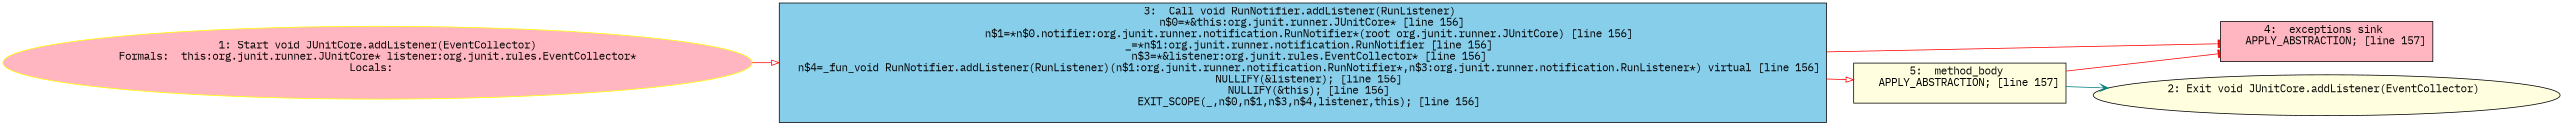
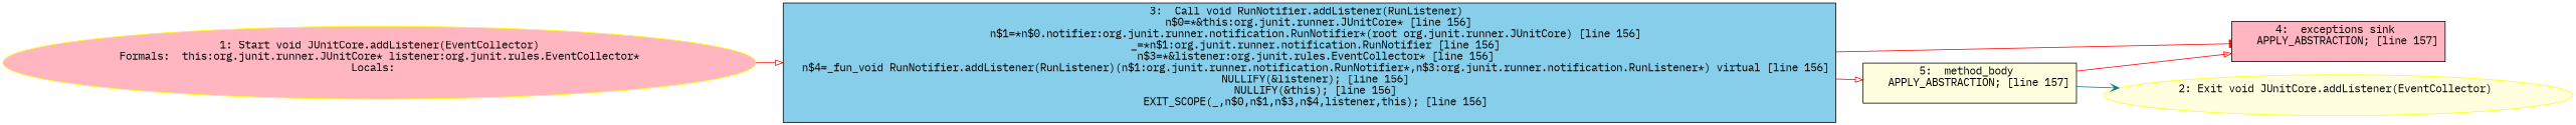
  digraph {
    fontname="IBM Plex Mono"
    rankdir=LR
    node [fillcolor=lightpink fontname="IBM Plex Mono" style=filled shape=box]
    edge [arrowhead=onormal color=red fontname="IBM Plex Mono"]
    n1 [color=yellow label="1: Start void JUnitCore.addListener(EventCollector)\nFormals:  this:org.junit.runner.JUnitCore* listener:org.junit.rules.EventCollector*\nLocals:  \n  " shape=""]
    n2 [fillcolor=skyblue label="3:  Call void RunNotifier.addListener(RunListener) \n   n$0=*&this:org.junit.runner.JUnitCore* [line 156]\n  n$1=*n$0.notifier:org.junit.runner.notification.RunNotifier*(root org.junit.runner.JUnitCore) [line 156]\n  _=*n$1:org.junit.runner.notification.RunNotifier [line 156]\n  n$3=*&listener:org.junit.rules.EventCollector* [line 156]\n  n$4=_fun_void RunNotifier.addListener(RunListener)(n$1:org.junit.runner.notification.RunNotifier*,n$3:org.junit.runner.notification.RunListener*) virtual [line 156]\n  NULLIFY(&listener); [line 156]\n  NULLIFY(&this); [line 156]\n  EXIT_SCOPE(_,n$0,n$1,n$3,n$4,listener,this); [line 156]\n "]
    n3 [fillcolor=lightyellow label="5:  method_body \n   APPLY_ABSTRACTION; [line 157]\n "]
    n4 [label="4:  exceptions sink \n   APPLY_ABSTRACTION; [line 157]\n "]
-   n5 [color=black fillcolor=lightyellow label="2: Exit void JUnitCore.addListener(EventCollector) \n  " shape=""]
+   n5 [color=yellow fillcolor=lightyellow label="2: Exit void JUnitCore.addListener(EventCollector) \n  " shape=""]
    n1 -> n2
    n2 -> n3
    n2 -> n4 [arrowhead=tee]
-   n3 -> n4 [arrowhead=tee]
+   n3 -> n4
    n3 -> n5 [arrowhead=vee color=teal]
  }
